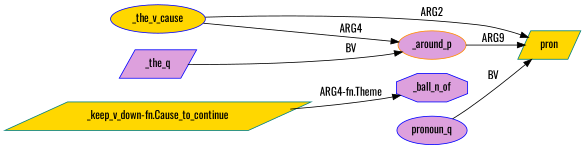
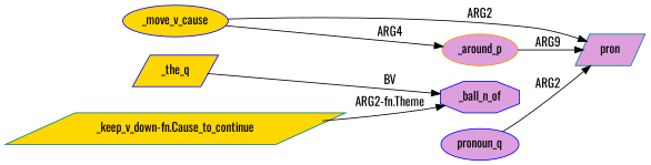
  digraph {
    fontname=Oswald
    rankdir=LR
    node [color=blue fillcolor=gold fontname=Oswald shape=parallelogram style=filled]
    edge [fontname=Oswald]
-   pron [color=teal]
-   _move_v_cause [shape=ellipse label=_the_v_cause]
+   pron [color=teal fillcolor=plum]
+   _move_v_cause [shape=ellipse]
    _around_p [color=darkorange fillcolor=plum shape=ellipse]
-   _the_q [fillcolor=plum]
+   _the_q
    _ball_n_of [fillcolor=plum shape=octagon]
    "_keep_v_down-fn.Cause_to_continue" [color=teal]
    pronoun_q [fillcolor=plum shape=ellipse]
    _move_v_cause -> pron [label=ARG2]
    _move_v_cause -> _around_p [label=ARG4]
    _around_p -> pron [label=ARG9]
-   _the_q -> _around_p [label=BV]
-   "_keep_v_down-fn.Cause_to_continue" -> _ball_n_of [label="ARG4-fn.Theme"]
-   pronoun_q -> pron [label=BV]
+   _the_q -> _ball_n_of [label=BV]
+   "_keep_v_down-fn.Cause_to_continue" -> _ball_n_of [label="ARG2-fn.Theme"]
+   pronoun_q -> pron [label=ARG2]
  }
